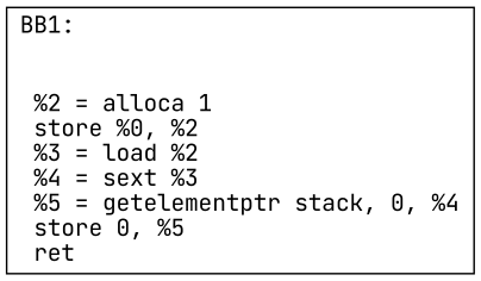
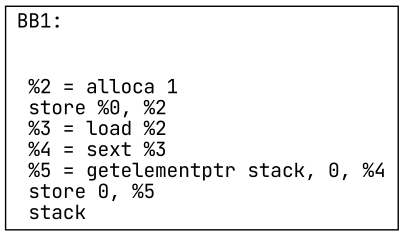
  digraph {
    fontname="JetBrains Mono"
-   n1 [label="{BB1:\l\l\n	 %2 = alloca  1\l	 store  %0,  %2\l	 %3 = load  %2\l	 %4 = sext  %3\l	 %5 = getelementptr  stack,  0,  %4\l	 store  0,  %5\l	 ret \l	}" shape=record fontname="JetBrains Mono"]
+   n1 [label="{BB1:\l\l\n	 %2 = alloca  1\l	 store  %0,  %2\l	 %3 = load  %2\l	 %4 = sext  %3\l	 %5 = getelementptr  stack,  0,  %4\l	 store  0,  %5\l	 stack \l	}" shape=record fontname="JetBrains Mono"]
  }
